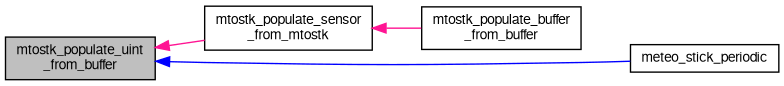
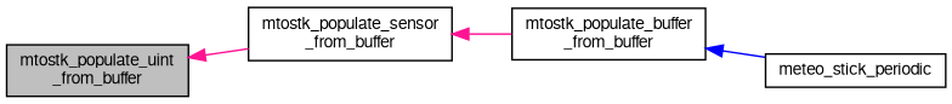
  digraph {
    rankdir=LR
    node [color=black fillcolor=white fontname=FreeSans fontsize=10 shape=record style=filled]
    edge [color=deeppink dir=back fontname=FreeSans fontsize=10 labelfontname=FreeSans labelfontsize=10 style=solid]
    n1 [fillcolor=grey75 fontcolor=black height=0.2 label="mtostk_populate_uint\l_from_buffer" width=0.4]
-   n2 [height=0.2 label="mtostk_populate_sensor\l_from_mtostk" width=0.4]
+   n2 [height=0.2 label="mtostk_populate_sensor\l_from_buffer" width=0.4]
    n3 [height=0.2 label="mtostk_populate_buffer\l_from_buffer" width=0.4]
    n4 [height=0.2 label=meteo_stick_periodic width=0.4]
    n1 -> n2
    n2 -> n3
-   n1 -> n4 [color=blue]
+   n3 -> n4 [color=blue]
  }
